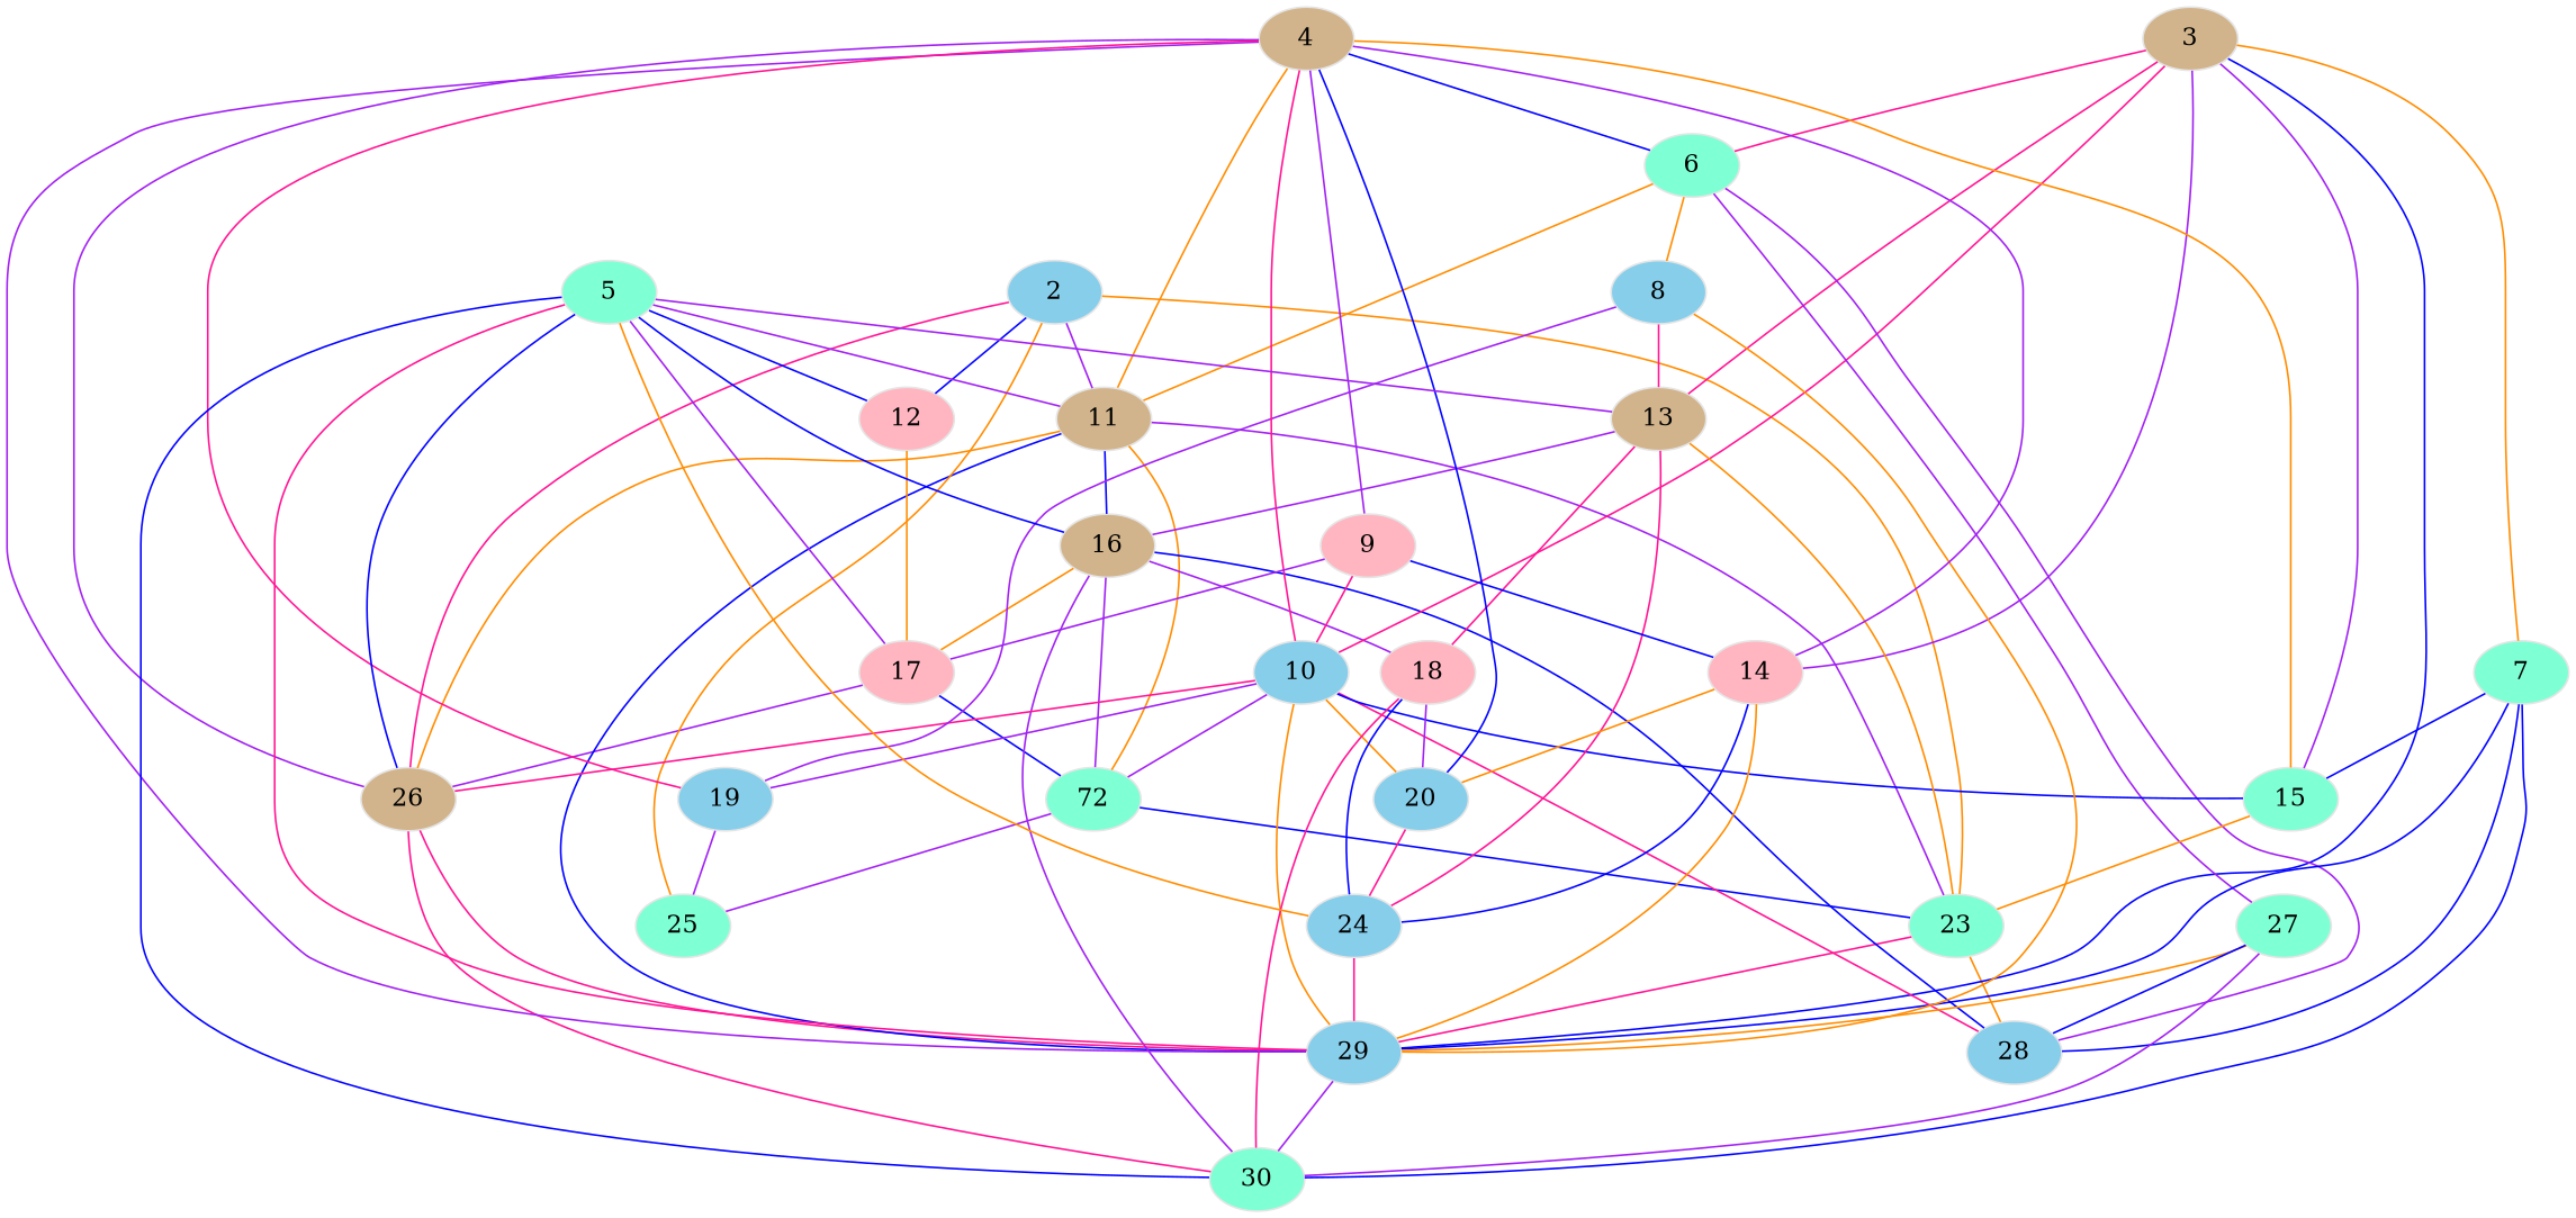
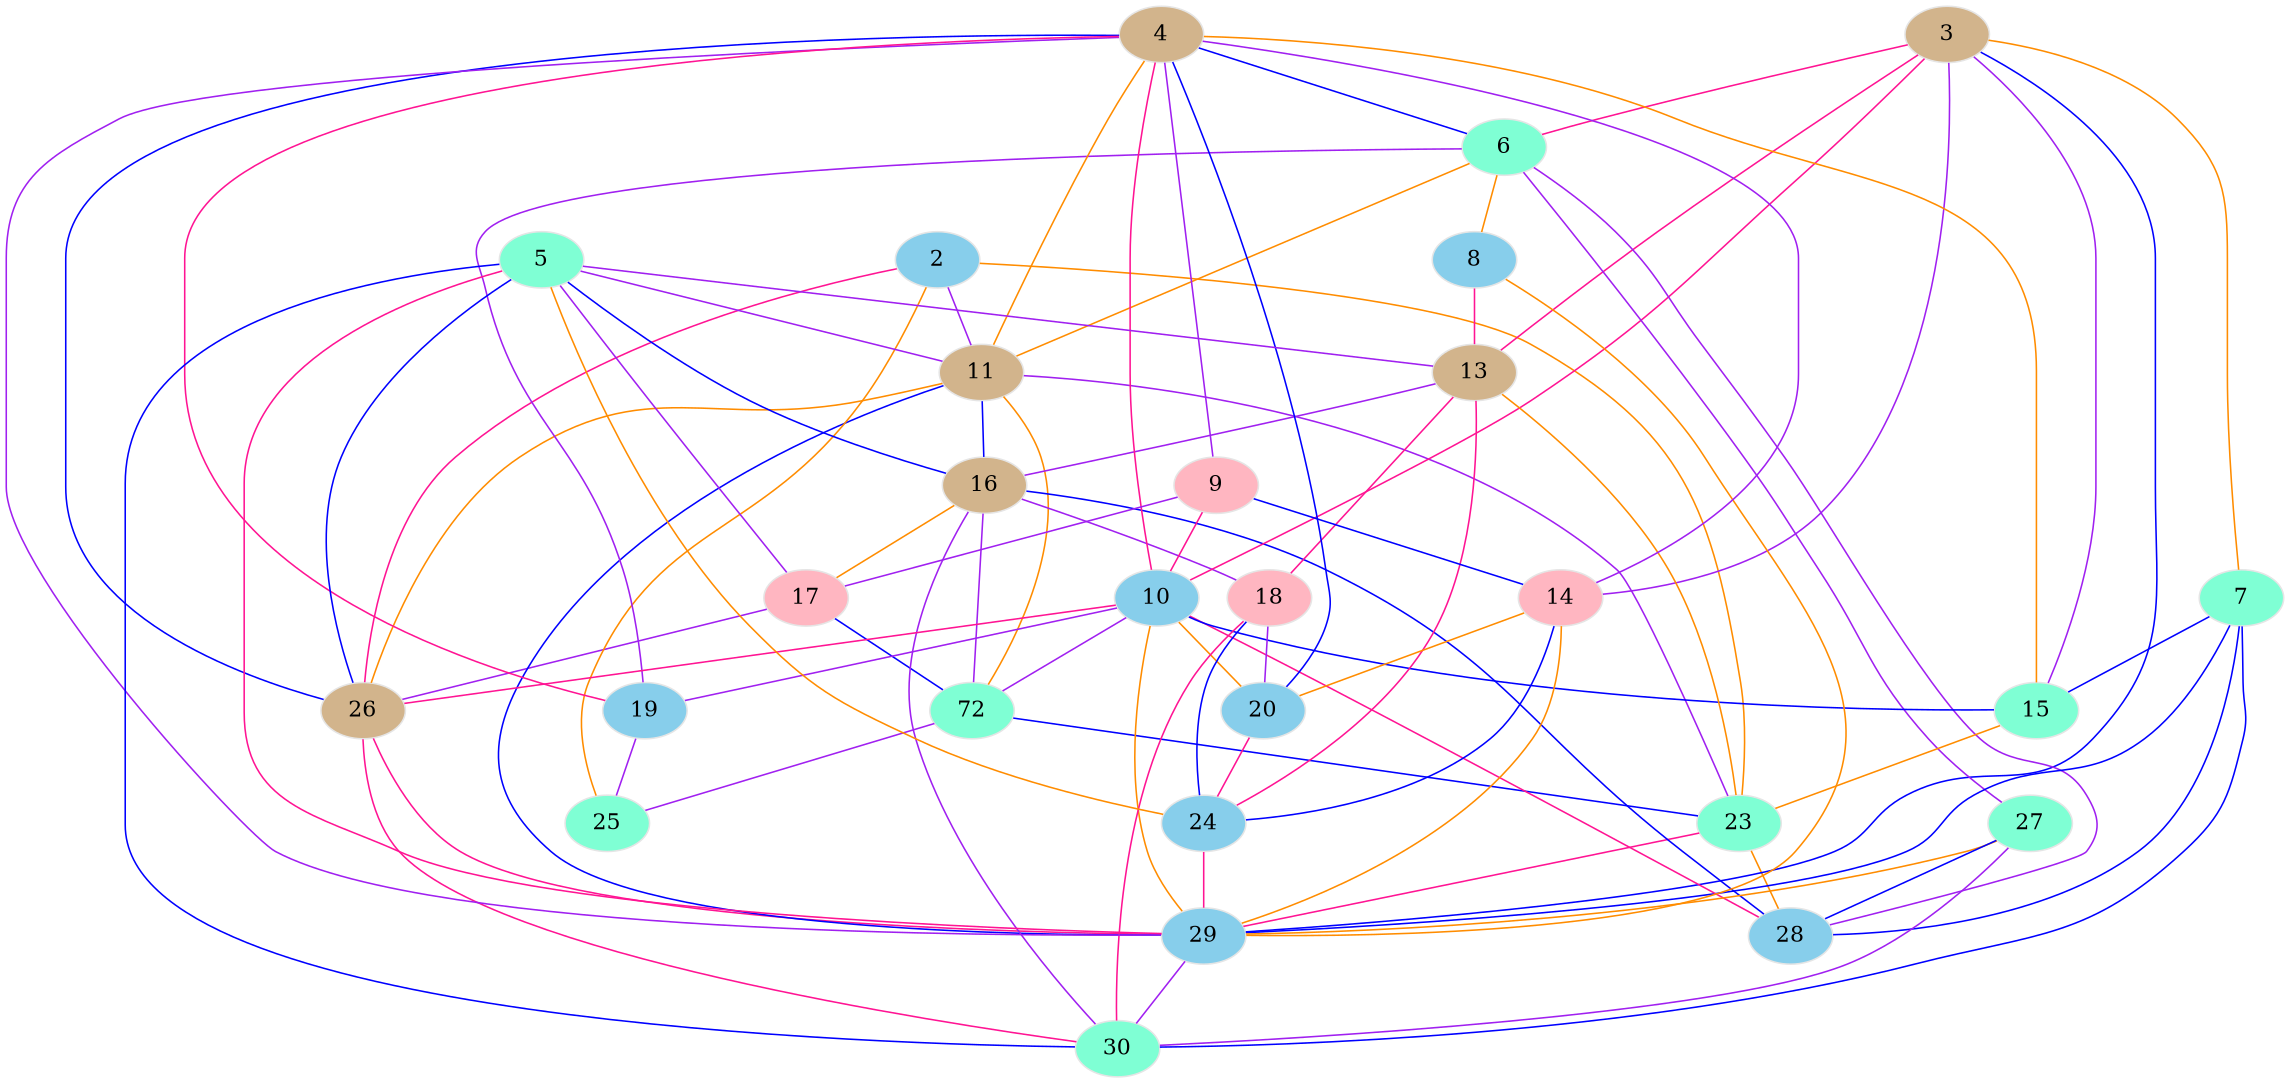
  graph {
    node [color=gray90 fillcolor=aquamarine style=filled]
    edge [color=purple weight=1.0]
    17 [fillcolor=lightpink]
    26 [fillcolor=tan]
    n3 [label=72]
    24 [fillcolor=skyblue]
    29 [fillcolor=skyblue]
    30
    11 [fillcolor=tan]
    2 [fillcolor=skyblue]
-   12 [fillcolor=lightpink]
    23
    25
    16 [fillcolor=tan]
    28 [fillcolor=skyblue]
    3 [fillcolor=tan]
    6
    7
    10 [fillcolor=skyblue]
    13 [fillcolor=tan]
    14 [fillcolor=lightpink]
    15
    8 [fillcolor=skyblue]
    27
    19 [fillcolor=skyblue]
    20 [fillcolor=skyblue]
    18 [fillcolor=lightpink]
    4 [fillcolor=tan]
    9 [fillcolor=lightpink]
    5
    17 -- 26
    17 -- n3 [color=blue]
    26 -- 29 [color=deeppink]
    26 -- 30 [color=deeppink]
    n3 -- 23 [color=blue]
    n3 -- 25
    24 -- 29 [color=deeppink]
    29 -- 30
    11 -- 26 [color=darkorange]
    11 -- n3 [color=darkorange]
    11 -- 29 [color=blue]
    11 -- 23
    11 -- 16 [color=blue]
    2 -- 26 [color=deeppink weight=2.0]
    2 -- 11 [weight=2.0]
-   2 -- 12 [color=blue]
    2 -- 23 [color=darkorange weight=3.0]
    2 -- 25 [color=darkorange weight=2.0]
-   12 -- 17 [color=darkorange]
    23 -- 29 [color=deeppink]
    23 -- 28 [color=darkorange]
    16 -- 17 [color=darkorange]
    16 -- n3
    16 -- 30
    16 -- 28 [color=blue]
    16 -- 18 [weight=4.0]
    3 -- 29 [color=blue]
    3 -- 6 [color=deeppink weight=2.0]
    3 -- 7 [color=darkorange]
    3 -- 10 [color=deeppink]
    3 -- 13 [color=deeppink]
    3 -- 14
    3 -- 15
    6 -- 11 [color=darkorange]
    6 -- 28
    6 -- 8 [color=darkorange]
    6 -- 27
    7 -- 29 [color=blue]
    7 -- 30 [color=blue]
    7 -- 28 [color=blue]
    7 -- 15 [color=blue]
    10 -- 26 [color=deeppink]
    10 -- n3 [weight=2.0]
    10 -- 29 [color=darkorange]
    10 -- 28 [color=deeppink]
    10 -- 15 [color=blue weight=2.0]
    10 -- 19
    10 -- 20 [color=darkorange weight=2.0]
    13 -- 24 [color=deeppink]
    13 -- 23 [color=darkorange]
    13 -- 16
    13 -- 18 [color=deeppink]
    14 -- 24 [color=blue weight=2.0]
    14 -- 29 [color=darkorange]
    14 -- 20 [color=darkorange]
    15 -- 23 [color=darkorange weight=2.0]
    8 -- 29 [color=darkorange]
    8 -- 13 [color=deeppink]
-   8 -- 19
+   6 -- 19
    27 -- 29 [color=darkorange]
    27 -- 30 [weight=2.0]
    27 -- 28 [color=blue]
    19 -- 25
    20 -- 24 [color=deeppink]
    18 -- 24 [color=blue weight=2.0]
    18 -- 30 [color=deeppink weight=2.0]
    18 -- 20 [weight=3.0]
-   4 -- 26
+   4 -- 26 [color=blue]
    4 -- 29
    4 -- 11 [color=darkorange]
    4 -- 6 [color=blue]
    4 -- 10 [color=deeppink]
    4 -- 14
    4 -- 15 [color=darkorange]
    4 -- 19 [color=deeppink]
    4 -- 20 [color=blue]
    4 -- 9
    9 -- 17
    9 -- 10 [color=deeppink weight=3.0]
    9 -- 14 [color=blue weight=2.0]
    5 -- 17
    5 -- 26 [color=blue]
    5 -- 24 [color=darkorange weight=2.0]
    5 -- 29 [color=deeppink weight=2.0]
    5 -- 30 [color=blue weight=2.0]
    5 -- 11
-   5 -- 12 [color=blue]
    5 -- 16 [color=blue]
    5 -- 13
  }
